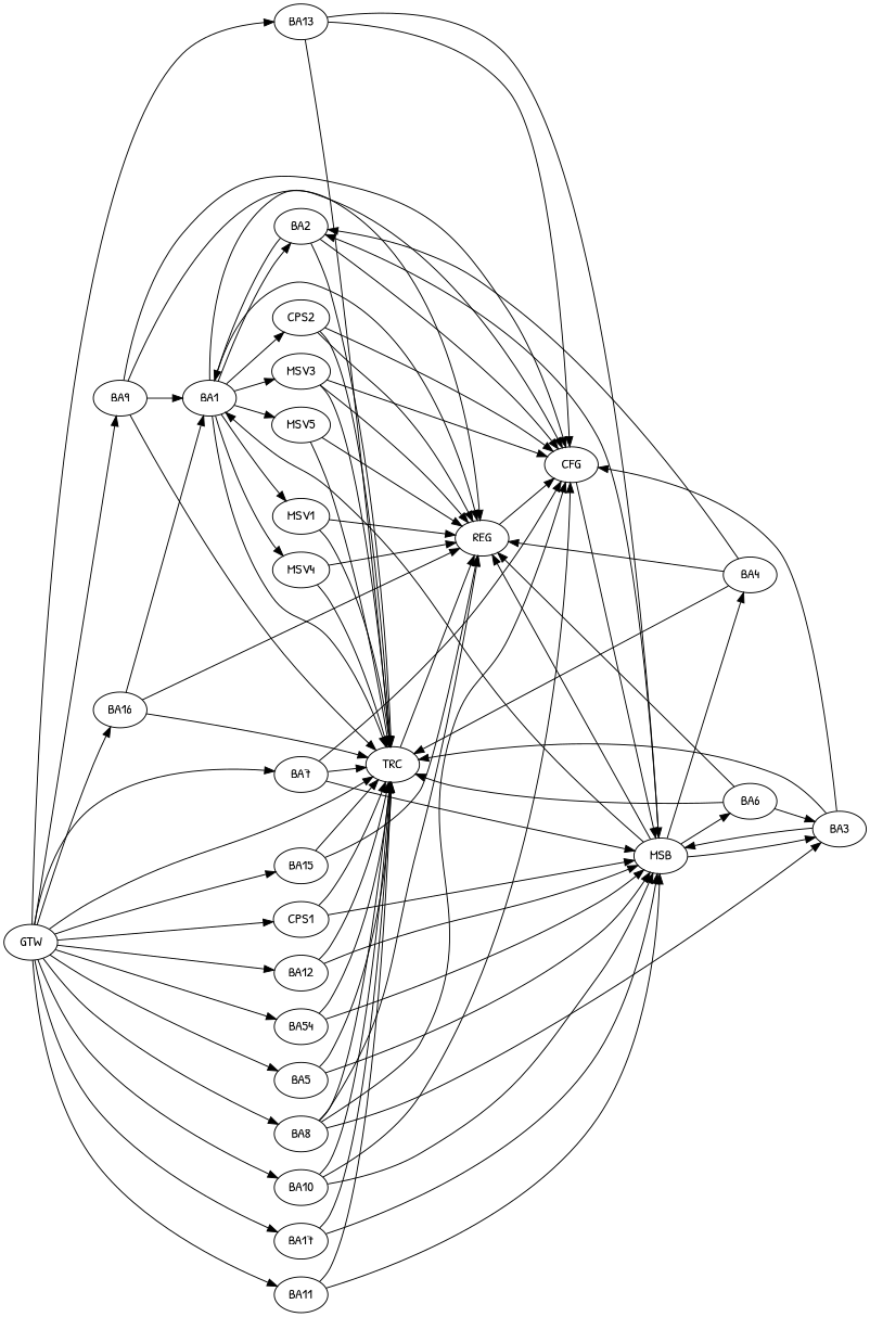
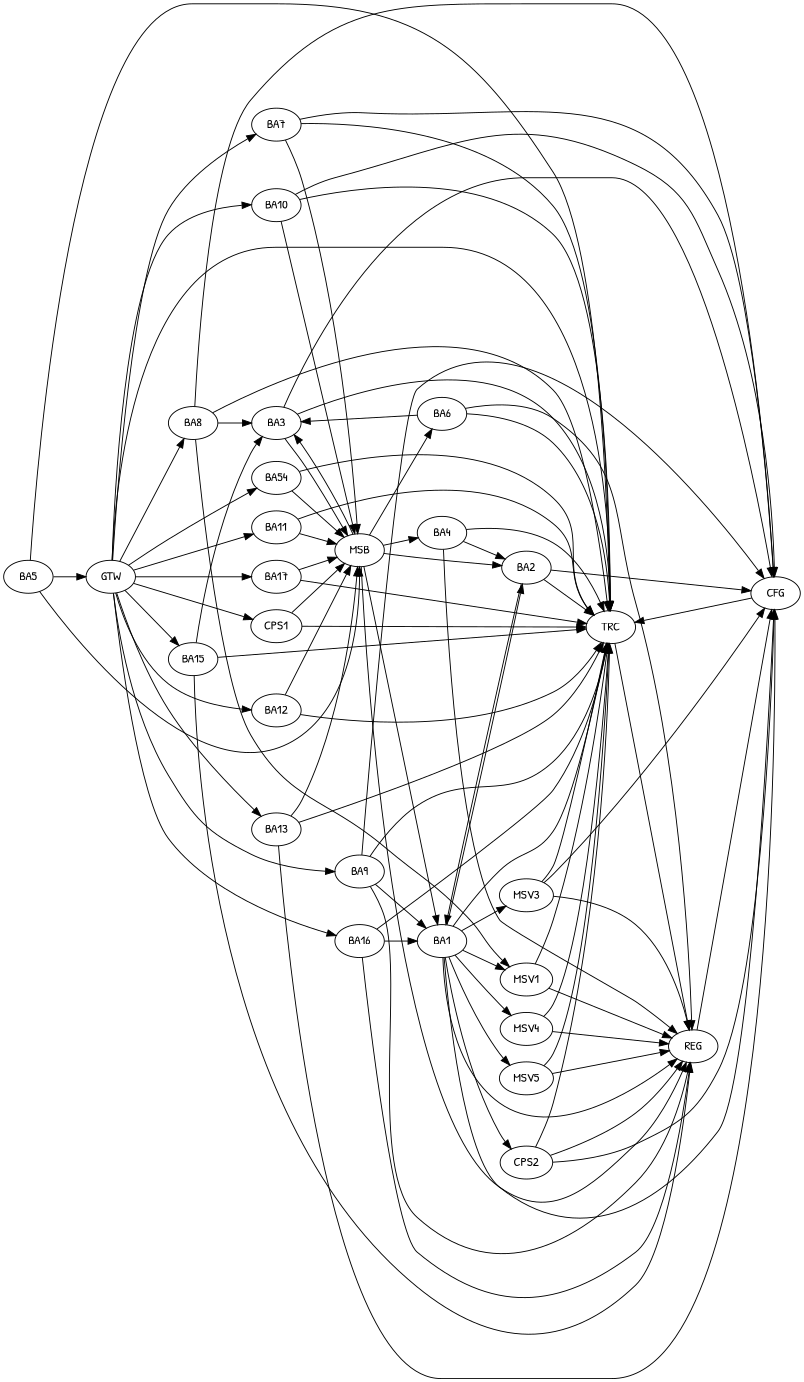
  strict digraph {
    fontname="Patrick Hand"
    rankdir=LR
    node [fontname="Patrick Hand"]
    edge [fontname="Patrick Hand"]
    n1 [label=BA1]
    n2 [label=BA2]
    n3 [label=REG]
    n4 [label=CFG]
    n5 [label=TRC]
    n6 [label=MSV1]
    n7 [label=CPS2]
    n8 [label=MSV3]
    n9 [label=MSV4]
    n10 [label=MSV5]
    n11 [label=BA3]
    n12 [label=MSB]
    n13 [label=BA4]
    n14 [label=BA6]
    n15 [label=BA5]
    n16 [label=BA7]
    n17 [label=BA8]
    n18 [label=BA9]
    n19 [label=BA10]
    n20 [label=BA11]
    n21 [label=BA12]
    n22 [label=BA13]
    n23 [label=BA54]
    n24 [label=BA15]
    n25 [label=BA16]
    n26 [label=BA17]
    n27 [label=CPS1]
    n28 [label=GTW]
    n1 -> n2
    n1 -> n3
    n1 -> n4
    n1 -> n5
    n1 -> n6
    n1 -> n7
    n1 -> n8
    n1 -> n9
    n1 -> n10
    n2 -> n1
    n2 -> n4
    n2 -> n5
    n3 -> n4
-   n4 -> n12
+   n4 -> n5
    n5 -> n3
    n6 -> n3
    n6 -> n5
    n7 -> n3
    n7 -> n4
    n7 -> n5
    n8 -> n3
    n8 -> n4
    n8 -> n5
    n9 -> n3
    n9 -> n5
    n10 -> n3
    n10 -> n5
    n11 -> n4
    n11 -> n5
    n11 -> n12
    n12 -> n1
    n12 -> n2
    n12 -> n3
    n12 -> n11
    n12 -> n13
    n12 -> n14
    n13 -> n2
    n13 -> n3
    n13 -> n5
    n14 -> n3
    n14 -> n5
    n14 -> n11
    n15 -> n5
    n15 -> n12
    n16 -> n4
    n16 -> n5
    n16 -> n12
-   n17 -> n3
+   n17 -> n6
    n17 -> n4
    n17 -> n5
    n17 -> n11
    n18 -> n1
    n18 -> n3
    n18 -> n4
    n18 -> n5
    n19 -> n4
    n19 -> n5
    n19 -> n12
    n20 -> n5
    n20 -> n12
    n21 -> n5
    n21 -> n12
    n22 -> n4
    n22 -> n5
    n22 -> n12
    n23 -> n5
    n23 -> n12
    n24 -> n3
    n24 -> n5
+   n24 -> n11
    n25 -> n1
    n25 -> n3
    n25 -> n5
    n26 -> n5
    n26 -> n12
    n27 -> n5
    n27 -> n12
    n28 -> n5
-   n28 -> n15
+   n15 -> n28
    n28 -> n16
    n28 -> n17
    n28 -> n18
    n28 -> n19
    n28 -> n20
    n28 -> n21
    n28 -> n22
    n28 -> n23
    n28 -> n24
    n28 -> n25
    n28 -> n26
    n28 -> n27
  }
